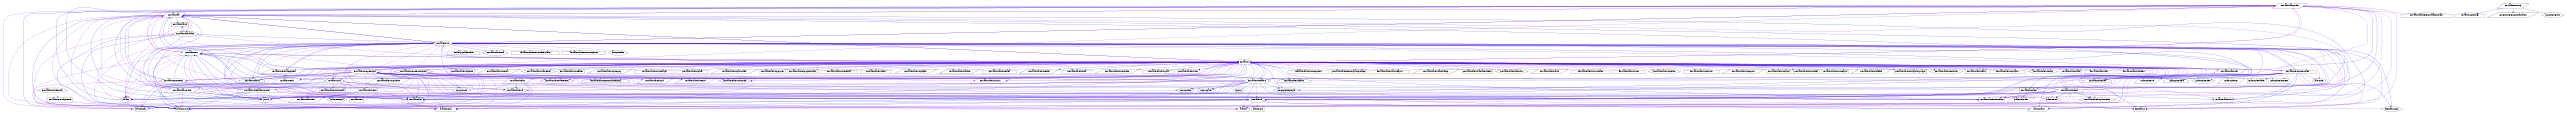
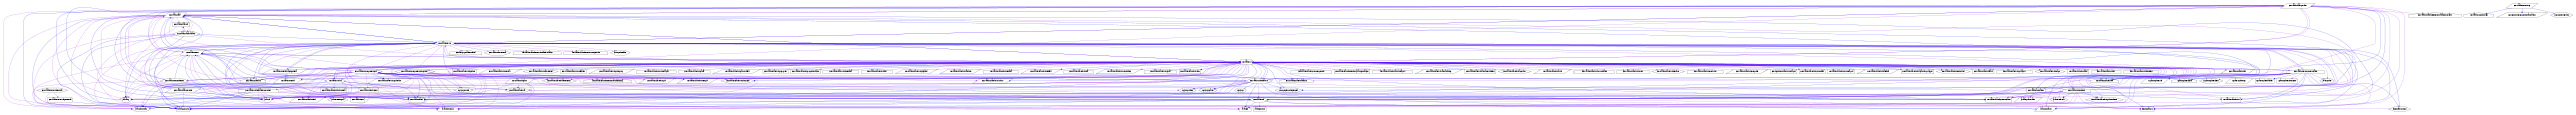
  digraph {
    node [fontsize=10.0 shape=hexagon]
    edge [arrowhead=onormal color=purple]
    com_vaadin_annotations [shape=note]
    com_vaadin_shared_communication [shape=note]
    com_vaadin_shared_ui_ui [shape=note]
    java_lang_annotation [shape=parallelogram]
    com_vaadin_data [shape=parallelogram]
    com_googlecode_gentyref
    com_vaadin_data_provider [shape=parallelogram]
    com_vaadin_data_util [shape=note]
    com_vaadin_data_validator
    com_vaadin_event [shape=parallelogram]
    com_vaadin_event_selection
    com_vaadin_server
    com_vaadin_shared [shape=note]
    com_vaadin_shared_ui [shape=house]
    com_vaadin_shared_util
    com_vaadin_ui [shape=note]
    com_vaadin_util
    java_lang
    java_lang_invoke [shape=note]
    java_util
    java_util_function [shape=house]
    java_util_stream
    com_vaadin_shared_data [shape=house]
    com_vaadin_shared_data_sort [shape=house]
    com_vaadin_shared_extension_datacommunicator [shape=house]
    elemental_json [shape=note]
    java_time [shape=house]
    com_vaadin_event_dd_acceptcriteria [shape=parallelogram]
    com_liferay_portal_kernel_util [shape=house]
    com_vaadin_sass_internal
    com_vaadin_server_communication [shape=house]
    com_vaadin_shared_extension_filedownloader [shape=house]
    com_vaadin_shared_extension_responsive [shape=house]
    com_vaadin_shared_ui_dd [shape=parallelogram]
    elemental_json_impl
    java_nio_charset [shape=parallelogram]
    javax_portlet
    javax_portlet_filter
    org_jsoup_nodes
    org_jsoup_parser
    com_vaadin_event_dd [shape=parallelogram]
    com_vaadin_navigator [shape=parallelogram]
    com_vaadin_shared_customcomponent [shape=house]
    com_vaadin_shared_data_selection
    com_vaadin_shared_extension_abstractlisting [shape=house]
    com_vaadin_shared_extension_javascriptmanager [shape=note]
    com_vaadin_shared_ui_absolutelayout [shape=house]
    com_vaadin_shared_ui_abstractlisting [shape=parallelogram]
    com_vaadin_shared_ui_abstractmultiselect [shape=note]
    com_vaadin_shared_ui_accordion
    com_vaadin_shared_ui_audio [shape=parallelogram]
    com_vaadin_shared_ui_browserframe [shape=house]
    com_vaadin_shared_ui_button [shape=house]
    com_vaadin_shared_ui_checkbox
    com_vaadin_shared_ui_colorpicker
    com_vaadin_shared_ui_combobox [shape=house]
    com_vaadin_shared_ui_composite [shape=parallelogram]
-   com_vaadin_shared_ui_csslayout [shape=note]
+   com_vaadin_shared_ui_csslayout [shape=note label=com_loginform_shared_ui_csslayout]
    com_vaadin_shared_ui_customfield [shape=note]
    com_vaadin_shared_ui_customlayout [shape=note]
    com_vaadin_shared_ui_datefield [shape=parallelogram]
    com_vaadin_shared_ui_draganddropwrapper [shape=note]
    com_vaadin_shared_ui_embedded
    com_vaadin_shared_ui_flash [shape=note]
    com_vaadin_shared_ui_grid [shape=parallelogram]
    com_vaadin_shared_ui_grid_renderers
    com_vaadin_shared_ui_gridlayout [shape=house]
    com_vaadin_shared_ui_image
    com_vaadin_shared_ui_label [shape=note]
    com_vaadin_shared_ui_link [shape=house]
    com_vaadin_shared_ui_listselect [shape=house]
    com_vaadin_shared_ui_loginform [shape=note]
    com_vaadin_shared_ui_menubar [shape=parallelogram]
    com_vaadin_shared_ui_nativeselect
    com_vaadin_shared_ui_notification [shape=note]
    com_vaadin_shared_ui_optiongroup [shape=parallelogram]
    com_vaadin_shared_ui_orderedlayout [shape=house]
    com_vaadin_shared_ui_panel [shape=house]
    com_vaadin_shared_ui_passwordfield [shape=parallelogram]
    com_vaadin_shared_ui_popupview [shape=note]
    com_vaadin_shared_ui_progressindicator [shape=note]
-   com_vaadin_shared_ui_richtextarea [shape=house]
+   com_vaadin_shared_ui_richtextarea [shape=house label=com_vaadin_flash_ui_richtextarea]
    com_vaadin_shared_ui_slider [shape=house]
    com_vaadin_shared_ui_splitpanel [shape=parallelogram]
    com_vaadin_shared_ui_tabsheet [shape=parallelogram]
    com_vaadin_shared_ui_textarea [shape=house]
    com_vaadin_shared_ui_textfield [shape=parallelogram]
    com_vaadin_shared_ui_tree [shape=house]
    com_vaadin_shared_ui_treegrid [shape=parallelogram]
    com_vaadin_shared_ui_twincolselect [shape=parallelogram]
    com_vaadin_shared_ui_upload [shape=house]
    com_vaadin_shared_ui_video [shape=note]
    com_vaadin_shared_ui_window [shape=parallelogram]
    com_vaadin_ui_components_colorpicker
    com_vaadin_ui_components_grid
    com_vaadin_ui_declarative
    com_vaadin_ui_dnd
    com_vaadin_ui_renderers [shape=house]
    java_time_format
    java_time_temporal
    org_jsoup_select
    java_time_zone [shape=note]
    org_atmosphere_cache [shape=house]
    org_atmosphere_client
    org_atmosphere_cpr [shape=parallelogram]
    org_atmosphere_handler [shape=note]
    org_atmosphere_interceptor [shape=note]
    org_atmosphere_util [shape=parallelogram]
    com_vaadin_shared_ui_dnd [shape=parallelogram]
    com_vaadin_shared_ui_grid_editor [shape=parallelogram]
    com_vaadin_ui_dnd_event [shape=note]
    com_vaadin_data_converter [shape=parallelogram]
    com_vaadin_ui_declarative_converters [shape=house]
    org_jsoup
    com_vaadin_shared_ui_dnd_criteria [shape=note]
    com_vaadin_icons [shape=note]
    com_vaadin_server_osgi [shape=parallelogram]
    com_vaadin_osgi_resources [shape=house]
    org_osgi_service_component_annotations [shape=parallelogram]
    org_osgi_service_http
    com_vaadin_server_themeutils
    com_vaadin_server_widgetsetutils [shape=note]
    com_vaadin_annotations -> com_vaadin_shared_communication [arrowhead=dot]
    com_vaadin_annotations -> com_vaadin_shared_ui_ui [arrowhead=dot color=blue]
    com_vaadin_annotations -> java_lang_annotation [arrowhead=dot]
    com_vaadin_data -> com_vaadin_annotations
    com_vaadin_data -> com_googlecode_gentyref [arrowhead=dot color=blue]
    com_vaadin_data -> com_vaadin_data_provider
    com_vaadin_data -> com_vaadin_data_util
    com_vaadin_data -> com_vaadin_data_validator [arrowhead=dot]
    com_vaadin_data -> com_vaadin_event [arrowhead=dot]
    com_vaadin_data -> com_vaadin_event_selection [color=blue]
    com_vaadin_data -> com_vaadin_server [arrowhead=dot color=blue]
    com_vaadin_data -> com_vaadin_shared [arrowhead=dot]
    com_vaadin_data -> com_vaadin_shared_ui
    com_vaadin_data -> com_vaadin_shared_util [arrowhead=dot color=blue]
    com_vaadin_data -> com_vaadin_ui [arrowhead=dot]
    com_vaadin_data -> com_vaadin_util [arrowhead=dot color=blue]
    com_vaadin_data -> java_lang
    com_vaadin_data -> java_lang_invoke [arrowhead=dot color=blue]
    com_vaadin_data -> java_util [color=blue]
    com_vaadin_data -> java_util_function [arrowhead=dot]
    com_vaadin_data -> java_util_stream
    com_vaadin_data_provider -> com_vaadin_shared_communication
    com_vaadin_data_provider -> com_vaadin_data
    com_vaadin_data_provider -> com_vaadin_event
    com_vaadin_data_provider -> com_vaadin_server [color=blue]
    com_vaadin_data_provider -> com_vaadin_shared [arrowhead=dot color=blue]
    com_vaadin_data_provider -> com_vaadin_ui [arrowhead=dot]
    com_vaadin_data_provider -> java_lang [color=blue]
    com_vaadin_data_provider -> java_lang_invoke [arrowhead=dot color=blue]
    com_vaadin_data_provider -> java_util [color=blue]
    com_vaadin_data_provider -> java_util_function
    com_vaadin_data_provider -> java_util_stream [arrowhead=dot]
    com_vaadin_data_provider -> com_vaadin_shared_data [color=blue]
    com_vaadin_data_provider -> com_vaadin_shared_data_sort
    com_vaadin_data_provider -> com_vaadin_shared_extension_datacommunicator
    com_vaadin_data_provider -> elemental_json [arrowhead=dot]
    com_vaadin_data_util -> com_vaadin_data_validator [arrowhead=dot]
    com_vaadin_data_util -> java_lang [arrowhead=dot]
    com_vaadin_data_validator -> com_vaadin_data [arrowhead=dot]
    com_vaadin_data_validator -> com_vaadin_data_util [arrowhead=dot color=blue]
    com_vaadin_data_validator -> com_vaadin_server [color=blue]
    com_vaadin_data_validator -> java_lang_invoke [arrowhead=dot color=blue]
    com_vaadin_data_validator -> java_util [arrowhead=dot color=blue]
    com_vaadin_data_validator -> java_util_function [color=blue]
    com_vaadin_data_validator -> java_util_stream [arrowhead=dot]
    com_vaadin_data_validator -> java_time [arrowhead=dot]
    com_vaadin_event -> com_vaadin_shared_communication [arrowhead=dot color=blue]
    com_vaadin_event -> com_vaadin_server
    com_vaadin_event -> com_vaadin_shared
    com_vaadin_event -> com_vaadin_shared_ui [color=blue]
    com_vaadin_event -> com_vaadin_ui [color=blue]
    com_vaadin_event -> com_vaadin_util [arrowhead=dot]
    com_vaadin_event -> java_lang
    com_vaadin_event -> java_lang_invoke
    com_vaadin_event -> java_util
    com_vaadin_event_selection -> com_vaadin_data [arrowhead=dot]
    com_vaadin_event_selection -> com_vaadin_event [arrowhead=dot color=blue]
    com_vaadin_event_selection -> com_vaadin_ui [color=blue]
    com_vaadin_event_selection -> com_vaadin_util
    com_vaadin_event_selection -> java_lang [arrowhead=dot]
    com_vaadin_event_selection -> java_util
    com_vaadin_event_selection -> java_util_stream
    com_vaadin_server -> com_vaadin_annotations [color=blue]
    com_vaadin_server -> com_vaadin_shared_communication [arrowhead=dot]
    com_vaadin_server -> com_vaadin_shared_ui_ui [color=blue]
    com_vaadin_server -> com_vaadin_data [arrowhead=dot color=blue]
    com_vaadin_server -> com_vaadin_data_provider
    com_vaadin_server -> com_vaadin_event [color=blue]
    com_vaadin_server -> com_vaadin_shared [color=blue]
    com_vaadin_server -> com_vaadin_shared_ui [arrowhead=dot color=blue]
    com_vaadin_server -> com_vaadin_shared_util
    com_vaadin_server -> com_vaadin_ui [arrowhead=dot color=blue]
    com_vaadin_server -> com_vaadin_util [arrowhead=dot color=blue]
    com_vaadin_server -> java_lang [arrowhead=dot color=blue]
    com_vaadin_server -> java_lang_invoke [arrowhead=dot]
    com_vaadin_server -> java_util [color=blue]
    com_vaadin_server -> java_util_function [color=blue]
    com_vaadin_server -> elemental_json [arrowhead=dot color=blue]
    com_vaadin_server -> com_vaadin_event_dd_acceptcriteria [arrowhead=dot]
    com_vaadin_server -> com_liferay_portal_kernel_util
    com_vaadin_server -> com_vaadin_sass_internal [color=blue]
    com_vaadin_server -> com_vaadin_server_communication
    com_vaadin_server -> com_vaadin_shared_extension_filedownloader [arrowhead=dot]
    com_vaadin_server -> com_vaadin_shared_extension_responsive [arrowhead=dot]
    com_vaadin_server -> com_vaadin_shared_ui_dd
    com_vaadin_server -> elemental_json_impl [color=blue]
    com_vaadin_server -> java_nio_charset [color=blue]
    com_vaadin_server -> javax_portlet [arrowhead=dot]
    com_vaadin_server -> javax_portlet_filter
    com_vaadin_server -> org_jsoup_nodes [color=blue]
    com_vaadin_server -> org_jsoup_parser [color=blue]
    com_vaadin_ui -> com_vaadin_annotations [color=blue]
    com_vaadin_ui -> com_vaadin_shared_communication [arrowhead=dot color=blue]
    com_vaadin_ui -> com_vaadin_shared_ui_ui
    com_vaadin_ui -> com_vaadin_data [arrowhead=dot color=blue]
    com_vaadin_ui -> com_googlecode_gentyref [color=blue]
    com_vaadin_ui -> com_vaadin_data_provider
    com_vaadin_ui -> com_vaadin_data_validator
    com_vaadin_ui -> com_vaadin_event [arrowhead=dot]
    com_vaadin_ui -> com_vaadin_event_selection [arrowhead=dot]
    com_vaadin_ui -> com_vaadin_server [arrowhead=dot]
    com_vaadin_ui -> com_vaadin_shared [arrowhead=dot color=blue]
    com_vaadin_ui -> com_vaadin_shared_ui [color=blue]
    com_vaadin_ui -> com_vaadin_shared_util [arrowhead=dot]
    com_vaadin_ui -> com_vaadin_util [arrowhead=dot color=blue]
    com_vaadin_ui -> java_lang [arrowhead=dot]
    com_vaadin_ui -> java_lang_invoke
    com_vaadin_ui -> java_util [color=blue]
    com_vaadin_ui -> java_util_function [arrowhead=dot]
    com_vaadin_ui -> java_util_stream [color=blue]
    com_vaadin_ui -> com_vaadin_shared_data [color=blue]
    com_vaadin_ui -> com_vaadin_shared_data_sort
    com_vaadin_ui -> elemental_json [color=blue]
    com_vaadin_ui -> java_time [arrowhead=dot]
    com_vaadin_ui -> com_vaadin_event_dd_acceptcriteria [color=blue]
    com_vaadin_ui -> com_vaadin_server_communication [arrowhead=dot]
    com_vaadin_ui -> com_vaadin_shared_ui_dd [arrowhead=dot]
    com_vaadin_ui -> java_nio_charset [color=blue]
    com_vaadin_ui -> org_jsoup_nodes [arrowhead=dot]
    com_vaadin_ui -> org_jsoup_parser [arrowhead=dot]
    com_vaadin_ui -> com_vaadin_event_dd [arrowhead=dot color=blue]
    com_vaadin_ui -> com_vaadin_navigator
    com_vaadin_ui -> com_vaadin_shared_customcomponent [arrowhead=dot color=blue]
    com_vaadin_ui -> com_vaadin_shared_data_selection [arrowhead=dot]
    com_vaadin_ui -> com_vaadin_shared_extension_abstractlisting [arrowhead=dot]
    com_vaadin_ui -> com_vaadin_shared_extension_javascriptmanager
    com_vaadin_ui -> com_vaadin_shared_ui_absolutelayout [arrowhead=dot]
    com_vaadin_ui -> com_vaadin_shared_ui_abstractlisting
    com_vaadin_ui -> com_vaadin_shared_ui_abstractmultiselect [color=blue]
    com_vaadin_ui -> com_vaadin_shared_ui_accordion [color=blue]
    com_vaadin_ui -> com_vaadin_shared_ui_audio
    com_vaadin_ui -> com_vaadin_shared_ui_browserframe [arrowhead=dot]
    com_vaadin_ui -> com_vaadin_shared_ui_button [arrowhead=dot]
    com_vaadin_ui -> com_vaadin_shared_ui_checkbox [arrowhead=dot]
    com_vaadin_ui -> com_vaadin_shared_ui_colorpicker [arrowhead=dot color=blue]
    com_vaadin_ui -> com_vaadin_shared_ui_combobox
    com_vaadin_ui -> com_vaadin_shared_ui_composite
    com_vaadin_ui -> com_vaadin_shared_ui_csslayout
    com_vaadin_ui -> com_vaadin_shared_ui_customfield [arrowhead=dot color=blue]
    com_vaadin_ui -> com_vaadin_shared_ui_customlayout
    com_vaadin_ui -> com_vaadin_shared_ui_datefield [color=blue]
    com_vaadin_ui -> com_vaadin_shared_ui_draganddropwrapper [arrowhead=dot color=blue]
    com_vaadin_ui -> com_vaadin_shared_ui_embedded [arrowhead=dot color=blue]
    com_vaadin_ui -> com_vaadin_shared_ui_flash [color=blue]
    com_vaadin_ui -> com_vaadin_shared_ui_grid [color=blue]
    com_vaadin_ui -> com_vaadin_shared_ui_grid_renderers
    com_vaadin_ui -> com_vaadin_shared_ui_gridlayout [color=blue]
    com_vaadin_ui -> com_vaadin_shared_ui_image [arrowhead=dot color=blue]
    com_vaadin_ui -> com_vaadin_shared_ui_label
    com_vaadin_ui -> com_vaadin_shared_ui_link [arrowhead=dot color=blue]
    com_vaadin_ui -> com_vaadin_shared_ui_listselect [arrowhead=dot]
    com_vaadin_ui -> com_vaadin_shared_ui_loginform
    com_vaadin_ui -> com_vaadin_shared_ui_menubar [color=blue]
    com_vaadin_ui -> com_vaadin_shared_ui_nativeselect [color=blue]
    com_vaadin_ui -> com_vaadin_shared_ui_notification
    com_vaadin_ui -> com_vaadin_shared_ui_optiongroup
    com_vaadin_ui -> com_vaadin_shared_ui_orderedlayout [arrowhead=dot]
    com_vaadin_ui -> com_vaadin_shared_ui_panel [arrowhead=dot color=blue]
    com_vaadin_ui -> com_vaadin_shared_ui_passwordfield
    com_vaadin_ui -> com_vaadin_shared_ui_popupview [color=blue]
    com_vaadin_ui -> com_vaadin_shared_ui_progressindicator [arrowhead=dot]
    com_vaadin_ui -> com_vaadin_shared_ui_richtextarea [color=blue]
    com_vaadin_ui -> com_vaadin_shared_ui_slider
    com_vaadin_ui -> com_vaadin_shared_ui_splitpanel
    com_vaadin_ui -> com_vaadin_shared_ui_tabsheet
    com_vaadin_ui -> com_vaadin_shared_ui_textarea [arrowhead=dot]
    com_vaadin_ui -> com_vaadin_shared_ui_textfield [arrowhead=dot color=blue]
    com_vaadin_ui -> com_vaadin_shared_ui_tree [arrowhead=dot color=blue]
    com_vaadin_ui -> com_vaadin_shared_ui_treegrid
    com_vaadin_ui -> com_vaadin_shared_ui_twincolselect [arrowhead=dot]
    com_vaadin_ui -> com_vaadin_shared_ui_upload [color=blue]
    com_vaadin_ui -> com_vaadin_shared_ui_video [arrowhead=dot color=blue]
    com_vaadin_ui -> com_vaadin_shared_ui_window [arrowhead=dot color=blue]
    com_vaadin_ui -> com_vaadin_ui_components_colorpicker [arrowhead=dot]
    com_vaadin_ui -> com_vaadin_ui_components_grid [color=blue]
    com_vaadin_ui -> com_vaadin_ui_declarative [color=blue]
    com_vaadin_ui -> com_vaadin_ui_dnd [arrowhead=dot color=blue]
    com_vaadin_ui -> com_vaadin_ui_renderers [color=blue]
    com_vaadin_ui -> java_time_format
    com_vaadin_ui -> java_time_temporal [color=blue]
    com_vaadin_ui -> org_jsoup_select [arrowhead=dot color=blue]
    com_vaadin_util -> com_vaadin_server
    com_vaadin_util -> com_vaadin_ui
    com_vaadin_util -> java_lang_invoke [arrowhead=dot color=blue]
    com_vaadin_util -> java_util_function [arrowhead=dot color=blue]
    com_vaadin_util -> java_util_stream [color=blue]
    com_vaadin_util -> elemental_json
    com_vaadin_util -> java_time [color=blue]
    com_vaadin_util -> elemental_json_impl
    com_vaadin_util -> java_nio_charset [color=blue]
    com_vaadin_util -> java_time_zone [arrowhead=dot]
    com_vaadin_event_dd_acceptcriteria -> com_vaadin_event [arrowhead=dot color=blue]
    com_vaadin_event_dd_acceptcriteria -> com_vaadin_server [color=blue]
    com_vaadin_event_dd_acceptcriteria -> com_vaadin_ui [arrowhead=dot]
    com_vaadin_event_dd_acceptcriteria -> com_vaadin_event_dd [color=blue]
    com_vaadin_server_communication -> com_vaadin_shared_communication
    com_vaadin_server_communication -> com_vaadin_shared_ui_ui [arrowhead=dot color=blue]
    com_vaadin_server_communication -> com_vaadin_server [color=blue]
    com_vaadin_server_communication -> com_vaadin_shared [arrowhead=dot color=blue]
    com_vaadin_server_communication -> com_vaadin_ui [color=blue]
    com_vaadin_server_communication -> java_lang_invoke [arrowhead=dot color=blue]
    com_vaadin_server_communication -> java_util_function
    com_vaadin_server_communication -> com_vaadin_shared_data [arrowhead=dot]
    com_vaadin_server_communication -> elemental_json
    com_vaadin_server_communication -> elemental_json_impl [color=blue]
    com_vaadin_server_communication -> java_nio_charset [arrowhead=dot color=blue]
    com_vaadin_server_communication -> javax_portlet
    com_vaadin_server_communication -> org_atmosphere_cache [arrowhead=dot color=blue]
    com_vaadin_server_communication -> org_atmosphere_client [arrowhead=dot]
    com_vaadin_server_communication -> org_atmosphere_cpr
    com_vaadin_server_communication -> org_atmosphere_handler [arrowhead=dot color=blue]
    com_vaadin_server_communication -> org_atmosphere_interceptor [arrowhead=dot]
    com_vaadin_server_communication -> org_atmosphere_util [arrowhead=dot color=blue]
    com_vaadin_event_dd -> com_vaadin_event [color=blue]
    com_vaadin_event_dd -> com_vaadin_shared
    com_vaadin_event_dd -> com_vaadin_ui [arrowhead=dot]
    com_vaadin_event_dd -> com_vaadin_event_dd_acceptcriteria [color=blue]
    com_vaadin_navigator -> com_vaadin_server
    com_vaadin_navigator -> com_vaadin_shared [arrowhead=dot color=blue]
    com_vaadin_navigator -> com_vaadin_shared_util [arrowhead=dot color=blue]
    com_vaadin_navigator -> com_vaadin_ui
    com_vaadin_navigator -> com_vaadin_util [arrowhead=dot]
    com_vaadin_navigator -> java_lang_invoke [color=blue]
    com_vaadin_navigator -> java_util [color=blue]
    com_vaadin_ui_components_colorpicker -> com_vaadin_shared_communication [color=blue]
    com_vaadin_ui_components_colorpicker -> com_vaadin_data
    com_vaadin_ui_components_colorpicker -> com_vaadin_server
    com_vaadin_ui_components_colorpicker -> com_vaadin_shared [arrowhead=dot]
    com_vaadin_ui_components_colorpicker -> com_vaadin_shared_ui
    com_vaadin_ui_components_colorpicker -> com_vaadin_ui [arrowhead=dot color=blue]
    com_vaadin_ui_components_colorpicker -> java_lang_invoke [arrowhead=dot]
    com_vaadin_ui_components_colorpicker -> java_util
    com_vaadin_ui_components_colorpicker -> java_util_function [arrowhead=dot]
    com_vaadin_ui_components_colorpicker -> com_vaadin_shared_ui_colorpicker [arrowhead=dot]
    com_vaadin_ui_components_colorpicker -> com_vaadin_shared_ui_window [arrowhead=dot]
    com_vaadin_ui_components_grid -> com_vaadin_shared_communication [arrowhead=dot color=blue]
    com_vaadin_ui_components_grid -> com_vaadin_data [arrowhead=dot color=blue]
    com_vaadin_ui_components_grid -> com_vaadin_data_provider
    com_vaadin_ui_components_grid -> com_vaadin_event
    com_vaadin_ui_components_grid -> com_vaadin_event_selection
    com_vaadin_ui_components_grid -> com_vaadin_server
    com_vaadin_ui_components_grid -> com_vaadin_shared [arrowhead=dot color=blue]
    com_vaadin_ui_components_grid -> com_vaadin_shared_ui [color=blue]
    com_vaadin_ui_components_grid -> com_vaadin_ui [arrowhead=dot color=blue]
    com_vaadin_ui_components_grid -> com_vaadin_util [color=blue]
    com_vaadin_ui_components_grid -> java_lang [arrowhead=dot]
    com_vaadin_ui_components_grid -> java_lang_invoke [color=blue]
    com_vaadin_ui_components_grid -> java_util
    com_vaadin_ui_components_grid -> java_util_function
    com_vaadin_ui_components_grid -> java_util_stream
    com_vaadin_ui_components_grid -> com_vaadin_shared_data
    com_vaadin_ui_components_grid -> com_vaadin_shared_data_sort [color=blue]
    com_vaadin_ui_components_grid -> elemental_json [arrowhead=dot]
    com_vaadin_ui_components_grid -> org_jsoup_nodes [color=blue]
    com_vaadin_ui_components_grid -> com_vaadin_shared_data_selection [arrowhead=dot color=blue]
    com_vaadin_ui_components_grid -> com_vaadin_shared_extension_abstractlisting [arrowhead=dot]
    com_vaadin_ui_components_grid -> com_vaadin_shared_ui_grid [arrowhead=dot]
    com_vaadin_ui_components_grid -> com_vaadin_shared_ui_treegrid [arrowhead=dot color=blue]
    com_vaadin_ui_components_grid -> com_vaadin_ui_declarative [color=blue]
    com_vaadin_ui_components_grid -> com_vaadin_ui_dnd [color=blue]
    com_vaadin_ui_components_grid -> org_jsoup_select [arrowhead=dot]
    com_vaadin_ui_components_grid -> com_vaadin_shared_ui_dnd [arrowhead=dot]
    com_vaadin_ui_components_grid -> com_vaadin_shared_ui_grid_editor [arrowhead=dot color=blue]
    com_vaadin_ui_components_grid -> com_vaadin_ui_dnd_event [arrowhead=dot]
    com_vaadin_ui_declarative -> com_vaadin_annotations
    com_vaadin_ui_declarative -> com_vaadin_data [color=blue]
    com_vaadin_ui_declarative -> com_googlecode_gentyref [arrowhead=dot color=blue]
    com_vaadin_ui_declarative -> com_vaadin_event [color=blue]
    com_vaadin_ui_declarative -> com_vaadin_server [color=blue]
    com_vaadin_ui_declarative -> com_vaadin_shared
    com_vaadin_ui_declarative -> com_vaadin_shared_util
    com_vaadin_ui_declarative -> com_vaadin_ui [color=blue]
    com_vaadin_ui_declarative -> com_vaadin_util [arrowhead=dot]
    com_vaadin_ui_declarative -> java_lang [color=blue]
    com_vaadin_ui_declarative -> java_lang_invoke [arrowhead=dot color=blue]
    com_vaadin_ui_declarative -> java_time [arrowhead=dot color=blue]
    com_vaadin_ui_declarative -> java_nio_charset [color=blue]
    com_vaadin_ui_declarative -> org_jsoup_nodes
    com_vaadin_ui_declarative -> org_jsoup_parser [arrowhead=dot color=blue]
    com_vaadin_ui_declarative -> org_jsoup_select
    com_vaadin_ui_declarative -> com_vaadin_data_converter
    com_vaadin_ui_declarative -> com_vaadin_ui_declarative_converters [arrowhead=dot]
    com_vaadin_ui_declarative -> org_jsoup [color=blue]
    com_vaadin_ui_dnd -> com_vaadin_shared_communication [arrowhead=dot]
    com_vaadin_ui_dnd -> com_vaadin_server [arrowhead=dot color=blue]
    com_vaadin_ui_dnd -> com_vaadin_shared [color=blue]
    com_vaadin_ui_dnd -> com_vaadin_ui [arrowhead=dot]
    com_vaadin_ui_dnd -> java_lang_invoke [color=blue]
    com_vaadin_ui_dnd -> java_util [arrowhead=dot]
    com_vaadin_ui_dnd -> java_util_function
    com_vaadin_ui_dnd -> java_util_stream [arrowhead=dot color=blue]
    com_vaadin_ui_dnd -> com_vaadin_shared_ui_dnd [arrowhead=dot]
    com_vaadin_ui_dnd -> com_vaadin_ui_dnd_event
    com_vaadin_ui_dnd -> com_vaadin_shared_ui_dnd_criteria [arrowhead=dot]
    com_vaadin_ui_renderers -> com_vaadin_shared_communication [color=blue]
    com_vaadin_ui_renderers -> com_vaadin_data_provider [color=blue]
    com_vaadin_ui_renderers -> com_vaadin_event [color=blue]
    com_vaadin_ui_renderers -> com_vaadin_server
    com_vaadin_ui_renderers -> com_vaadin_shared [arrowhead=dot color=blue]
    com_vaadin_ui_renderers -> com_vaadin_ui
    com_vaadin_ui_renderers -> com_vaadin_util [arrowhead=dot]
    com_vaadin_ui_renderers -> java_lang [arrowhead=dot color=blue]
    com_vaadin_ui_renderers -> java_lang_invoke
    com_vaadin_ui_renderers -> java_util
    com_vaadin_ui_renderers -> elemental_json [arrowhead=dot]
    com_vaadin_ui_renderers -> java_time [arrowhead=dot]
    com_vaadin_ui_renderers -> com_vaadin_shared_ui_grid_renderers [arrowhead=dot color=blue]
    com_vaadin_ui_renderers -> java_time_format [arrowhead=dot color=blue]
    com_vaadin_ui_dnd_event -> com_vaadin_event [arrowhead=dot color=blue]
    com_vaadin_ui_dnd_event -> com_vaadin_shared [arrowhead=dot color=blue]
    com_vaadin_ui_dnd_event -> com_vaadin_ui
    com_vaadin_ui_dnd_event -> com_vaadin_util
    com_vaadin_ui_dnd_event -> java_lang [color=blue]
    com_vaadin_ui_dnd_event -> java_lang_invoke [arrowhead=dot]
    com_vaadin_ui_dnd_event -> java_util
    com_vaadin_ui_dnd_event -> java_util_function [arrowhead=dot]
    com_vaadin_ui_dnd_event -> com_vaadin_ui_dnd
    com_vaadin_ui_dnd_event -> com_vaadin_shared_ui_dnd [arrowhead=dot color=blue]
    com_vaadin_data_converter -> com_vaadin_data
    com_vaadin_data_converter -> com_vaadin_server
    com_vaadin_data_converter -> java_lang_invoke [arrowhead=dot]
    com_vaadin_data_converter -> java_util [color=blue]
    com_vaadin_data_converter -> java_time [arrowhead=dot]
    com_vaadin_ui_declarative_converters -> com_vaadin_data [color=blue]
    com_vaadin_ui_declarative_converters -> com_vaadin_event [color=blue]
    com_vaadin_ui_declarative_converters -> com_vaadin_server
    com_vaadin_ui_declarative_converters -> java_lang_invoke [color=blue]
    com_vaadin_ui_declarative_converters -> java_util
    com_vaadin_ui_declarative_converters -> java_util_function [arrowhead=dot]
    com_vaadin_ui_declarative_converters -> java_util_stream [color=blue]
    com_vaadin_ui_declarative_converters -> java_time
    com_vaadin_ui_declarative_converters -> java_time_format
    com_vaadin_ui_declarative_converters -> java_time_temporal [arrowhead=dot]
    com_vaadin_ui_declarative_converters -> com_vaadin_icons [arrowhead=dot]
    com_vaadin_icons -> com_vaadin_server [arrowhead=dot color=blue]
    com_vaadin_server_osgi -> com_vaadin_osgi_resources [arrowhead=dot color=blue]
    com_vaadin_server_osgi -> org_osgi_service_component_annotations [arrowhead=dot color=blue]
    com_vaadin_server_osgi -> org_osgi_service_http [color=blue]
    com_vaadin_server_themeutils -> java_lang_invoke
    com_vaadin_server_themeutils -> com_vaadin_server_widgetsetutils [arrowhead=dot]
    com_vaadin_server_widgetsetutils -> java_lang_invoke [arrowhead=dot color=blue]
  }
